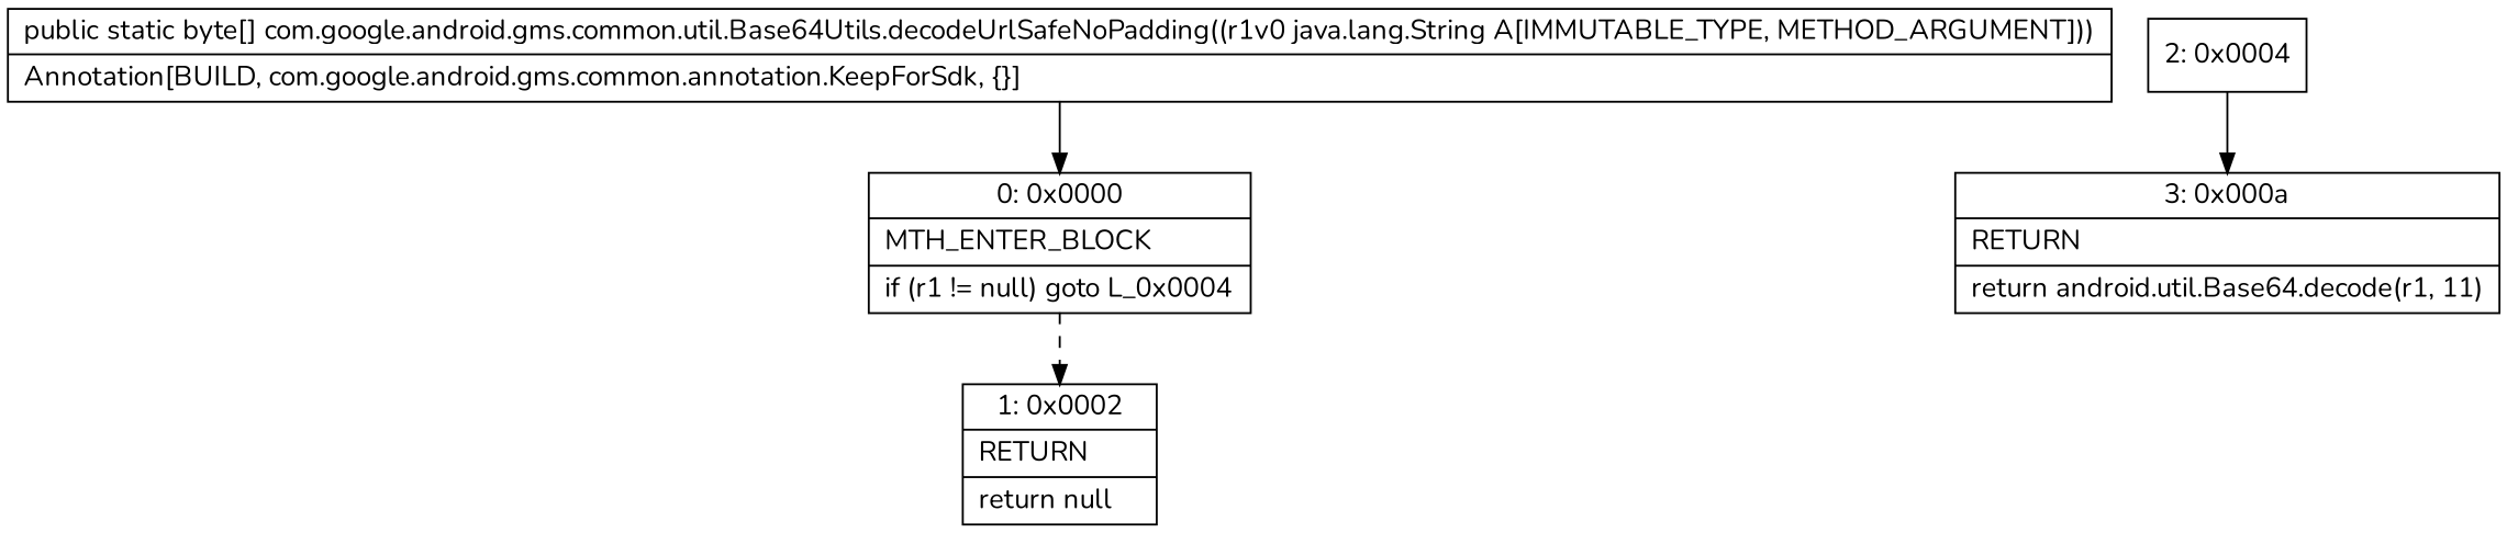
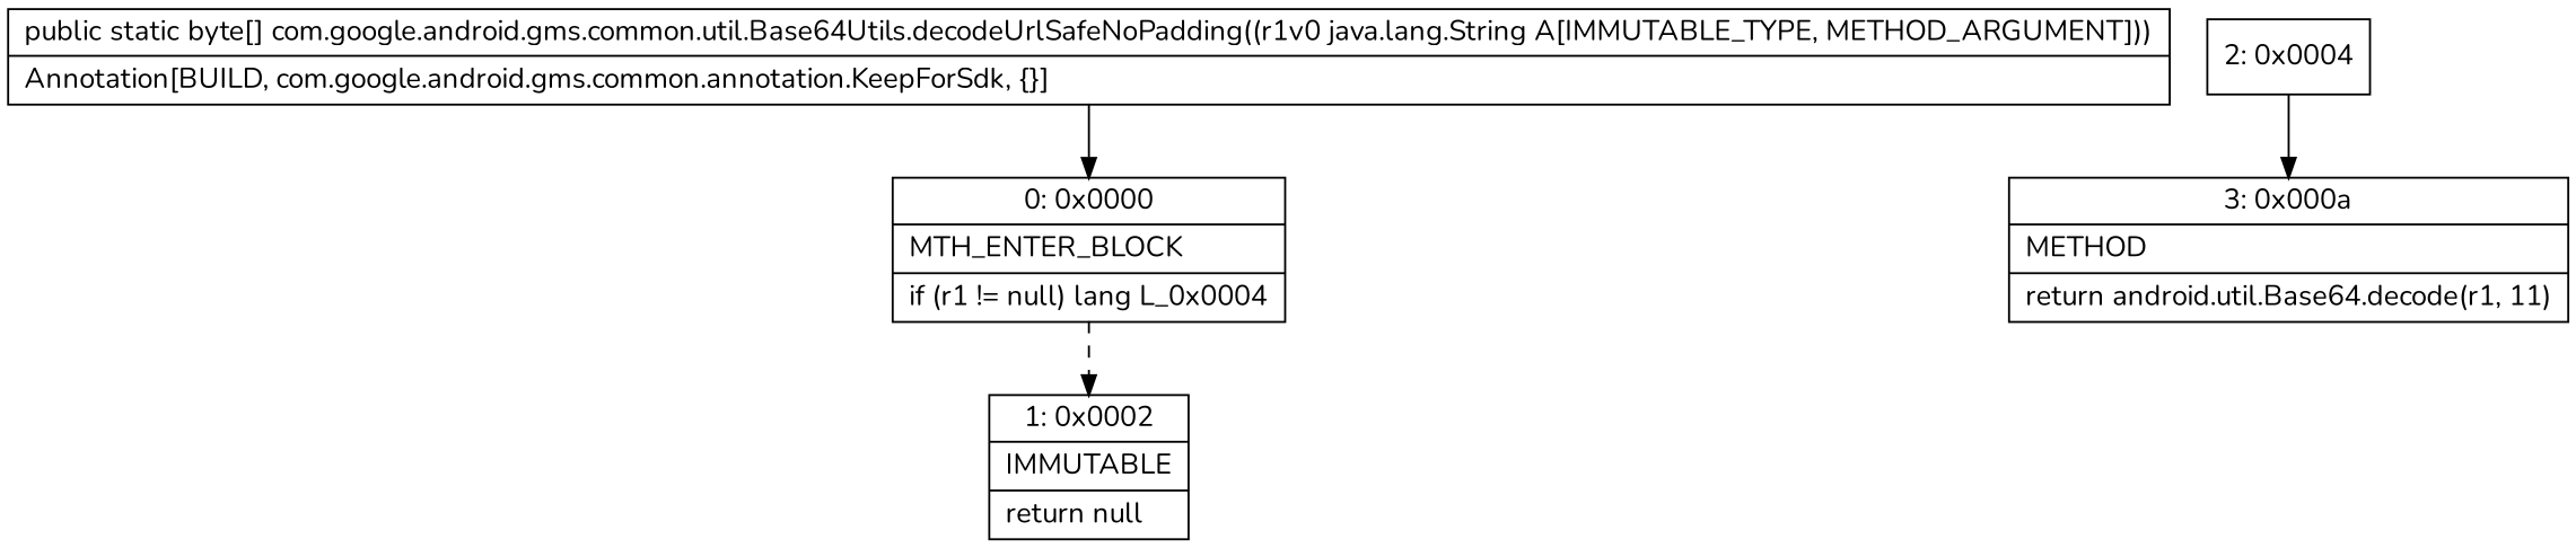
  digraph {
    fontname=Nunito
    node [fontname=Nunito shape=record]
    edge [fontname=Nunito]
-   n1 [label="{0\:\ 0x0000|MTH_ENTER_BLOCK\l|if (r1 != null) goto L_0x0004\l}"]
-   n2 [label="{1\:\ 0x0002|RETURN\l|return null\l}"]
+   n1 [label="{0\:\ 0x0000|MTH_ENTER_BLOCK\l|if (r1 != null) lang L_0x0004\l}"]
+   n2 [label="{1\:\ 0x0002|IMMUTABLE\l|return null\l}"]
    n3 [label="{2\:\ 0x0004}"]
-   n4 [label="{3\:\ 0x000a|RETURN\l|return android.util.Base64.decode(r1, 11)\l}"]
+   n4 [label="{3\:\ 0x000a|METHOD\l|return android.util.Base64.decode(r1, 11)\l}"]
    n5 [label="{public static byte[] com.google.android.gms.common.util.Base64Utils.decodeUrlSafeNoPadding((r1v0 java.lang.String A[IMMUTABLE_TYPE, METHOD_ARGUMENT]))  | Annotation[BUILD, com.google.android.gms.common.annotation.KeepForSdk, \{\}]\l}"]
    n1 -> n2 [style=dashed]
    n3 -> n4
    n5 -> n1
  }
